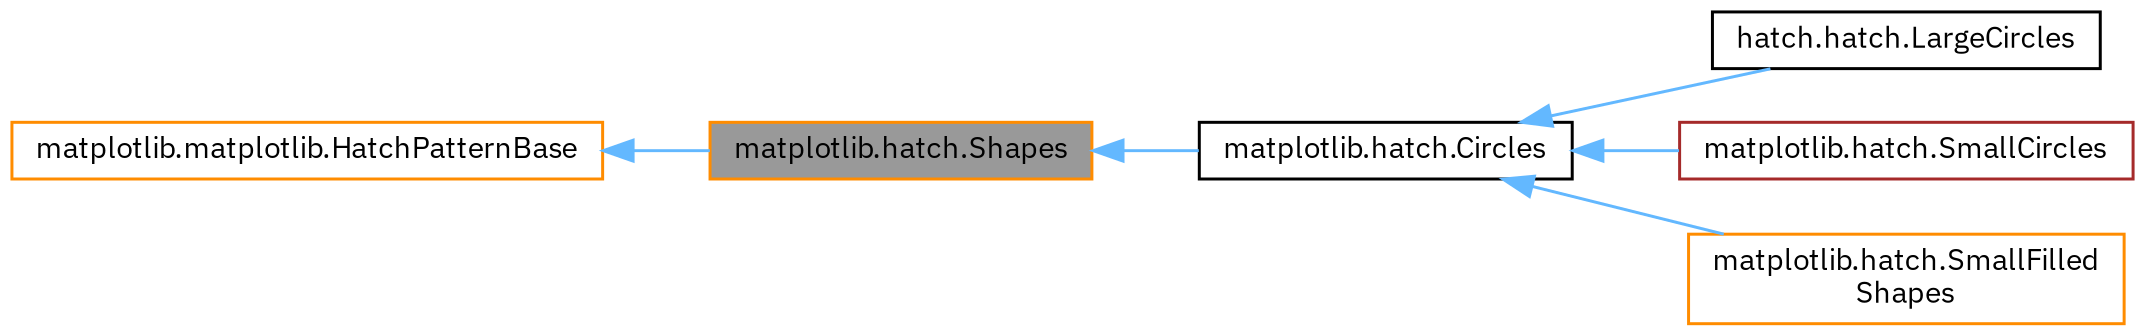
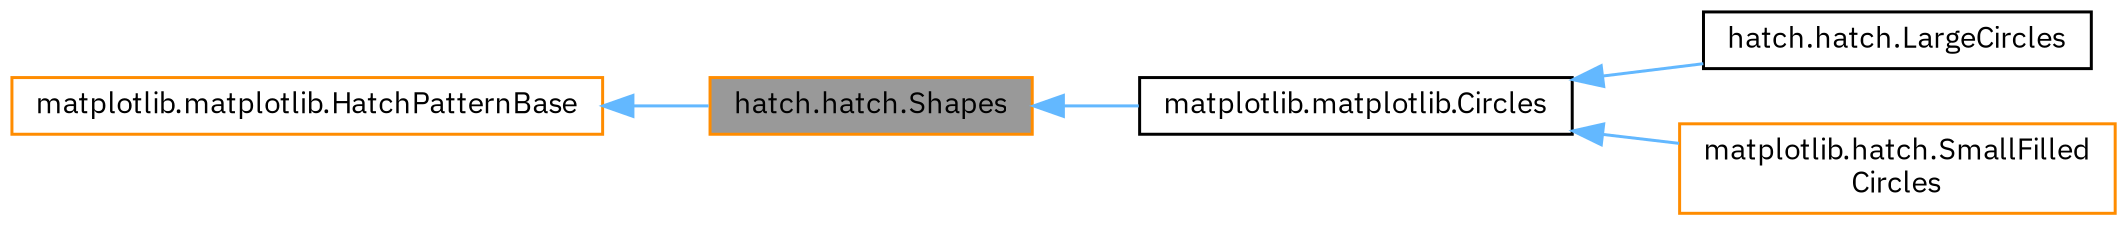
  digraph {
    fontname="IBM Plex Sans"
    rankdir=LR
    node [color=darkorange fillcolor=white fontname="IBM Plex Sans" fontsize=10 shape=box style=filled]
    edge [color=steelblue1 dir=back fontname="IBM Plex Sans" fontsize=10 labelfontname=Helvetica labelfontsize=10 style=solid]
-   n1 [fillcolor=grey60 fontcolor=black height=0.2 label="matplotlib.hatch.Shapes" width=0.4]
-   n2 [color=black height=0.2 label="matplotlib.hatch.Circles" width=0.4]
+   n1 [fillcolor=grey60 fontcolor=black height=0.2 label="hatch.hatch.Shapes" width=0.4]
+   n2 [color=black height=0.2 label="matplotlib.matplotlib.Circles" width=0.4]
    n3 [color=black height=0.2 label="hatch.hatch.LargeCircles" width=0.4]
-   n4 [color=brown height=0.2 label="matplotlib.hatch.SmallCircles" width=0.4]
-   n5 [height=0.2 label="matplotlib.hatch.SmallFilled\lShapes" width=0.4]
+   n5 [height=0.2 label="matplotlib.hatch.SmallFilled\lCircles" width=0.4]
    n6 [height=0.2 label="matplotlib.matplotlib.HatchPatternBase" width=0.4]
    n1 -> n2
    n2 -> n3
-   n2 -> n4
    n2 -> n5
    n6 -> n1
  }
